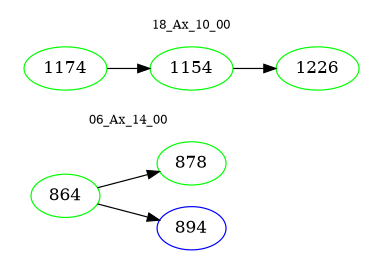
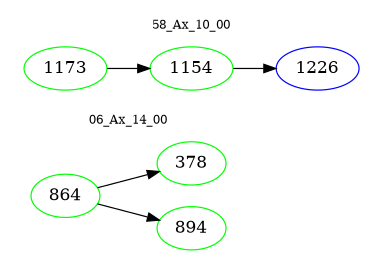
  digraph {
    rankdir=LR
    node [color=green]
    edge [color=black]
    n1 [label=864]
-   n2 [color=blue label=894]
-   n3 [label=878]
-   n4 [label=1174]
+   n2 [label=894]
+   n3 [label=378]
+   n4 [label=1173]
    n5 [label=1154]
-   n6 [label=1226]
+   n6 [color=blue label=1226]
    subgraph cluster_1 {
      color=white
      fontsize=10
      label="06_Ax_14_00"
      n1
      n2
      n3
    }
    subgraph cluster_2 {
      color=white
      fontsize=10
-     label="18_Ax_10_00"
+     label="58_Ax_10_00"
      n4
      n5
      n6
    }
    n1 -> n2
    n1 -> n3
    n4 -> n5
    n5 -> n6
  }
